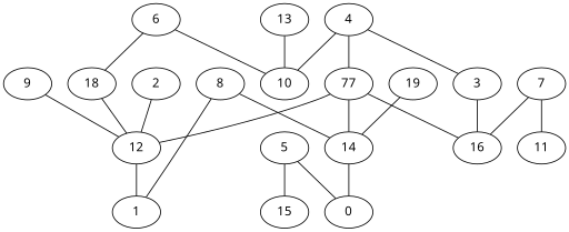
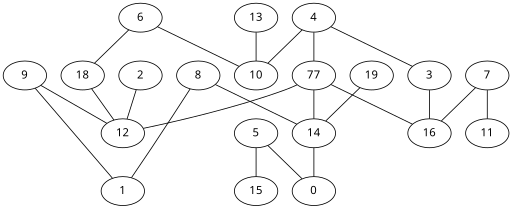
  digraph {
    fontname="Noto Sans"
    node [fontname="Noto Sans"]
    edge [color=black dir=none fontname="Noto Sans"]
    8
    14
    1
    0
    5
    15
    n7 [label=77]
    12
    16
    7
    11
    13
    10
    4
    3
    9
    2
    6
    18
    19
    subgraph sub_1 {
      8
      14
      1
      0
      5
      15
      n7
      12
      16
      7
      11
      13
      10
      4
      3
      9
      2
      6
      18
      19
    }
    8 -> 14
    8 -> 1
    14 -> 0
    5 -> 0
    5 -> 15
    n7 -> 14
    n7 -> 12
    n7 -> 16
-   12 -> 1
+   9 -> 1
    7 -> 16
    7 -> 11
    13 -> 10
    4 -> n7
    4 -> 10
    4 -> 3
    3 -> 16
    9 -> 12
    2 -> 12
    6 -> 10
    6 -> 18
    18 -> 12
    19 -> 14
  }
